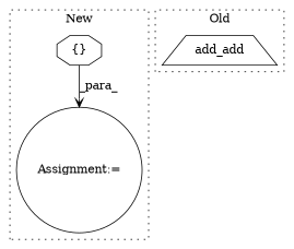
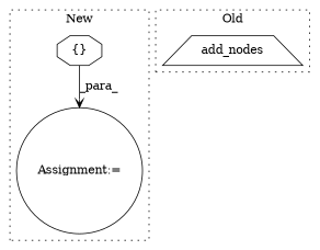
  digraph {
    n1 [a=4 l="1,1" label="{}" s="2424,2454" shape=octagon]
    n2 [a=7 l=1 label="Assignment:=" s=2401 shape=circle]
-   n3 [a=32 l="10,1" label=add_add s="2318,2337" shape=trapezium]
+   n3 [a=32 l="10,1" label=add_nodes s="2318,2337" shape=trapezium]
    subgraph cluster_1 {
      label=New
      style=dotted
      n1
      n2
    }
    subgraph cluster_2 {
      label=Old
      style=dotted
      n3
    }
    n1 -> n2 [label=_para_ arrowhead=vee]
  }
